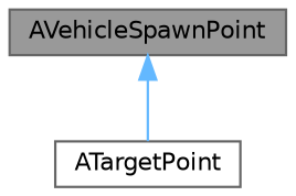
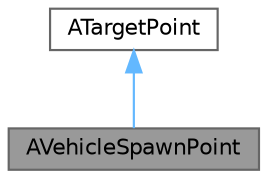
  digraph {
    node [color=gray40 fontname=Helvetica fontsize=10 shape=box style=filled]
    n1 [fillcolor=grey60 fontcolor=black height=0.2 label=AVehicleSpawnPoint width=0.4]
    n2 [fillcolor=white height=0.2 label=ATargetPoint width=0.4]
-   n1 -> n2 [color=steelblue1 dir=back fontname=Helvetica fontsize=10 labelfontname=Helvetica labelfontsize=10 style=solid]
+   n2 -> n1 [color=steelblue1 dir=back fontname=Helvetica fontsize=10 labelfontname=Helvetica labelfontsize=10 style=solid]
  }
